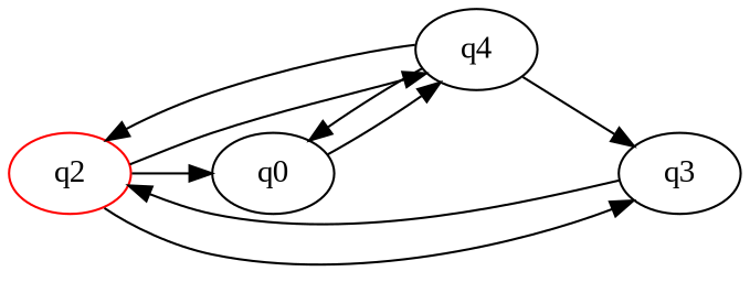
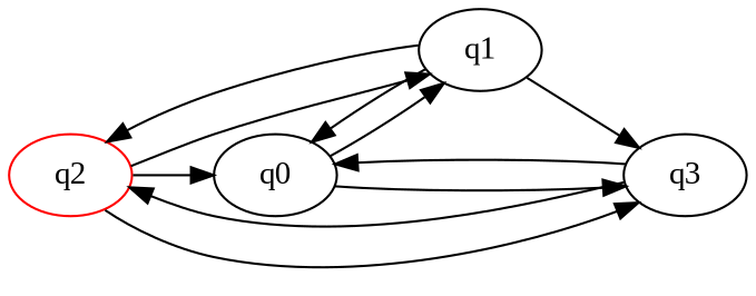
  digraph {
    fontname="Liberation Serif"
    rankdir=LR
    node [fontname="Liberation Serif"]
    edge [fontname="Liberation Serif"]
    q2 [color=red final=1 initial=1]
    q0
-   q1 [label=q4]
+   q1
    q3
    q2 -> q0
    q2 -> q1
    q2 -> q3
    q0 -> q1
+   q0 -> q3
    q1 -> q2
    q1 -> q0
    q1 -> q3
    q3 -> q2
+   q3 -> q0
  }
